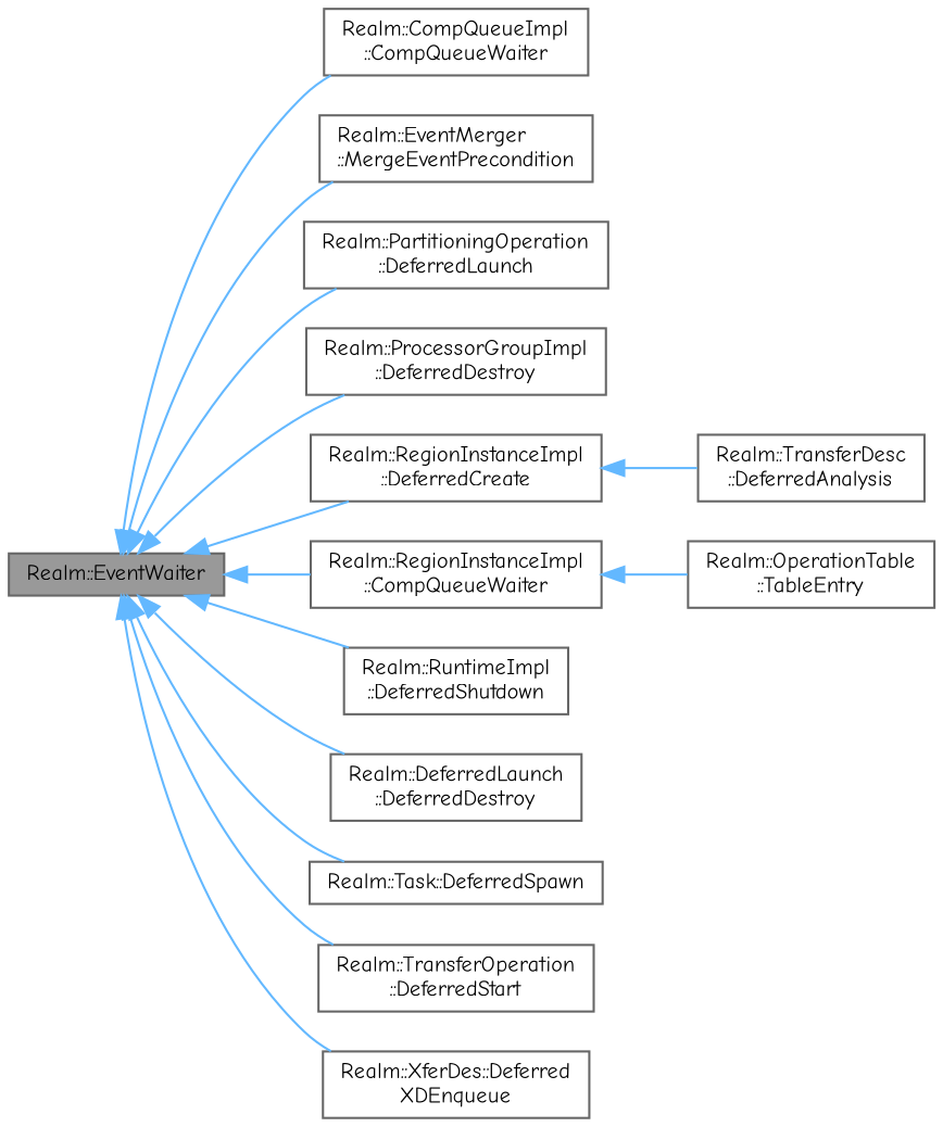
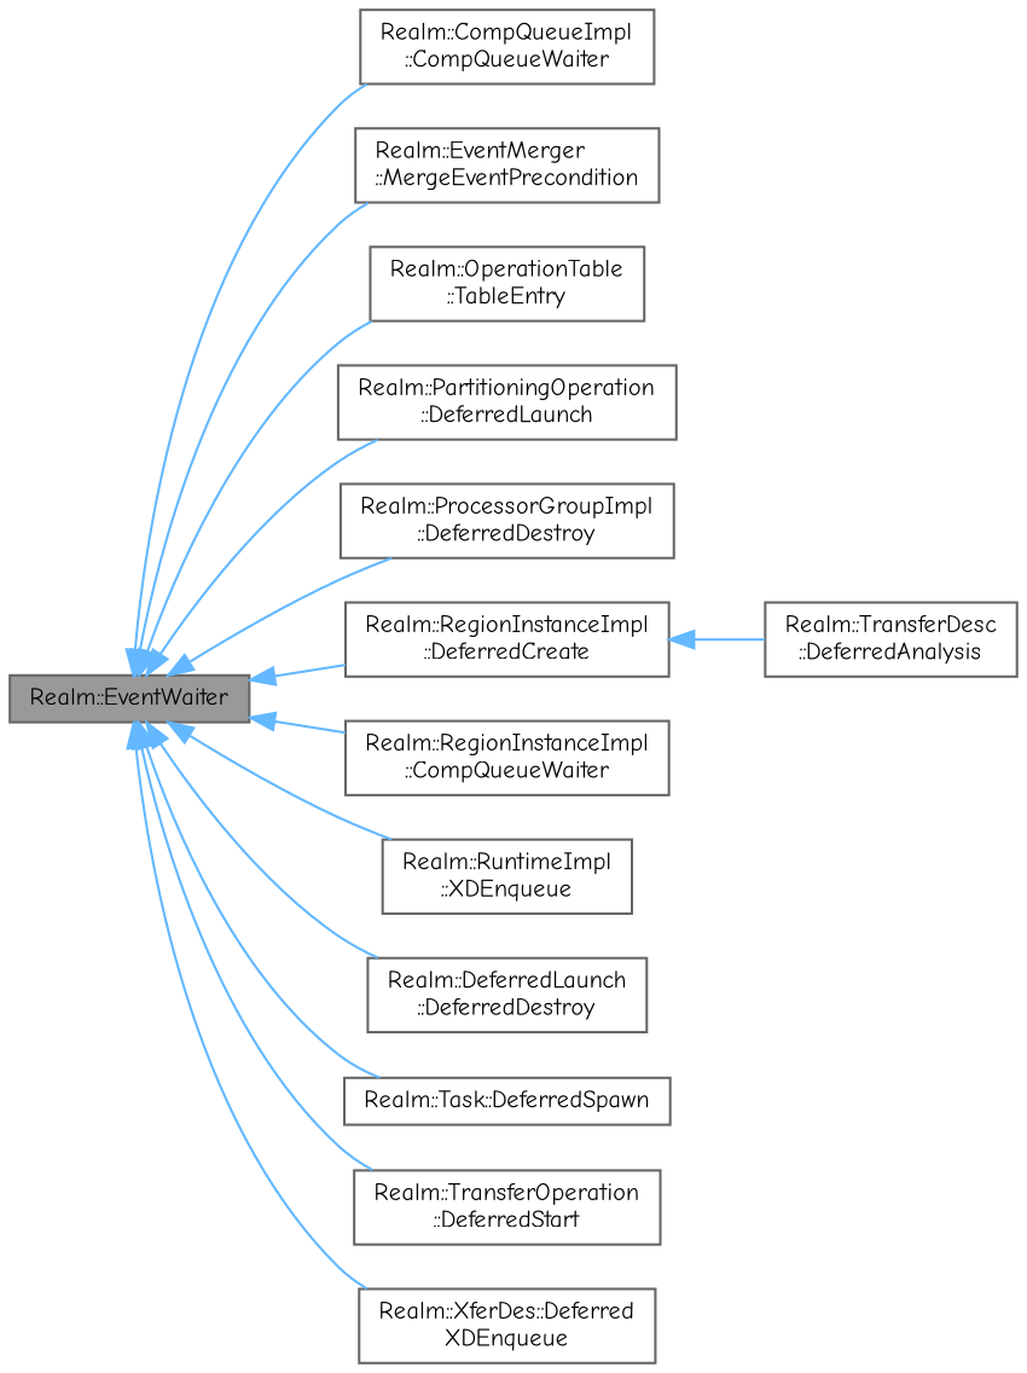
  digraph {
    fontname="Comic Neue"
    rankdir=LR
    node [color=gray40 fillcolor=white fontname="Comic Neue" fontsize=10 shape=box style=filled]
    edge [color=steelblue1 dir=back fontname="Comic Neue" fontsize=10 labelfontname=Helvetica labelfontsize=10 style=solid]
    n1 [fillcolor=grey60 fontcolor=black height=0.2 label="Realm::EventWaiter" width=0.4]
    n2 [height=0.2 label="Realm::CompQueueImpl\l::CompQueueWaiter" width=0.4]
    n3 [height=0.2 label="Realm::EventMerger\l::MergeEventPrecondition" width=0.4]
    n4 [height=0.2 label="Realm::OperationTable\l::TableEntry" width=0.4]
    n5 [height=0.2 label="Realm::PartitioningOperation\l::DeferredLaunch" width=0.4]
    n6 [height=0.2 label="Realm::ProcessorGroupImpl\l::DeferredDestroy" width=0.4]
    n7 [height=0.2 label="Realm::RegionInstanceImpl\l::DeferredCreate" width=0.4]
    n8 [height=0.2 label="Realm::RegionInstanceImpl\l::CompQueueWaiter" width=0.4]
-   n9 [height=0.2 label="Realm::RuntimeImpl\l::DeferredShutdown" width=0.4]
+   n9 [height=0.2 label="Realm::RuntimeImpl\l::XDEnqueue" width=0.4]
    n10 [height=0.2 label="Realm::DeferredLaunch\l::DeferredDestroy" width=0.4]
    n11 [height=0.2 label="Realm::Task::DeferredSpawn" width=0.4]
    n12 [height=0.2 label="Realm::TransferOperation\l::DeferredStart" width=0.4]
    n13 [height=0.2 label="Realm::XferDes::Deferred\lXDEnqueue" width=0.4]
    n14 [height=0.2 label="Realm::TransferDesc\l::DeferredAnalysis" width=0.4]
    n1 -> n2
    n1 -> n3
-   n8 -> n4
+   n1 -> n4
    n1 -> n5
    n1 -> n6
    n1 -> n7
    n1 -> n8
    n1 -> n9
    n1 -> n10
    n1 -> n11
    n1 -> n12
    n1 -> n13
    n7 -> n14
  }
